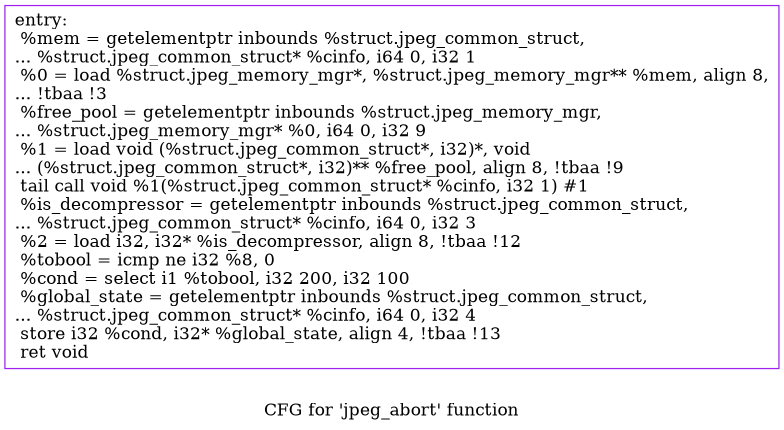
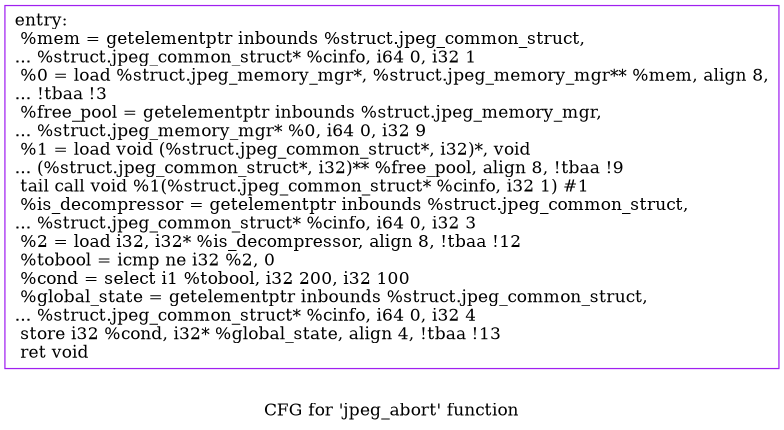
  digraph {
    label="CFG for 'jpeg_abort' function"
-   n1 [label="{entry:\l  %mem = getelementptr inbounds %struct.jpeg_common_struct,\l... %struct.jpeg_common_struct* %cinfo, i64 0, i32 1\l  %0 = load %struct.jpeg_memory_mgr*, %struct.jpeg_memory_mgr** %mem, align 8,\l... !tbaa !3\l  %free_pool = getelementptr inbounds %struct.jpeg_memory_mgr,\l... %struct.jpeg_memory_mgr* %0, i64 0, i32 9\l  %1 = load void (%struct.jpeg_common_struct*, i32)*, void\l... (%struct.jpeg_common_struct*, i32)** %free_pool, align 8, !tbaa !9\l  tail call void %1(%struct.jpeg_common_struct* %cinfo, i32 1) #1\l  %is_decompressor = getelementptr inbounds %struct.jpeg_common_struct,\l... %struct.jpeg_common_struct* %cinfo, i64 0, i32 3\l  %2 = load i32, i32* %is_decompressor, align 8, !tbaa !12\l  %tobool = icmp ne i32 %8, 0\l  %cond = select i1 %tobool, i32 200, i32 100\l  %global_state = getelementptr inbounds %struct.jpeg_common_struct,\l... %struct.jpeg_common_struct* %cinfo, i64 0, i32 4\l  store i32 %cond, i32* %global_state, align 4, !tbaa !13\l  ret void\l}" shape=record color=purple]
+   n1 [label="{entry:\l  %mem = getelementptr inbounds %struct.jpeg_common_struct,\l... %struct.jpeg_common_struct* %cinfo, i64 0, i32 1\l  %0 = load %struct.jpeg_memory_mgr*, %struct.jpeg_memory_mgr** %mem, align 8,\l... !tbaa !3\l  %free_pool = getelementptr inbounds %struct.jpeg_memory_mgr,\l... %struct.jpeg_memory_mgr* %0, i64 0, i32 9\l  %1 = load void (%struct.jpeg_common_struct*, i32)*, void\l... (%struct.jpeg_common_struct*, i32)** %free_pool, align 8, !tbaa !9\l  tail call void %1(%struct.jpeg_common_struct* %cinfo, i32 1) #1\l  %is_decompressor = getelementptr inbounds %struct.jpeg_common_struct,\l... %struct.jpeg_common_struct* %cinfo, i64 0, i32 3\l  %2 = load i32, i32* %is_decompressor, align 8, !tbaa !12\l  %tobool = icmp ne i32 %2, 0\l  %cond = select i1 %tobool, i32 200, i32 100\l  %global_state = getelementptr inbounds %struct.jpeg_common_struct,\l... %struct.jpeg_common_struct* %cinfo, i64 0, i32 4\l  store i32 %cond, i32* %global_state, align 4, !tbaa !13\l  ret void\l}" shape=record color=purple]
  }
